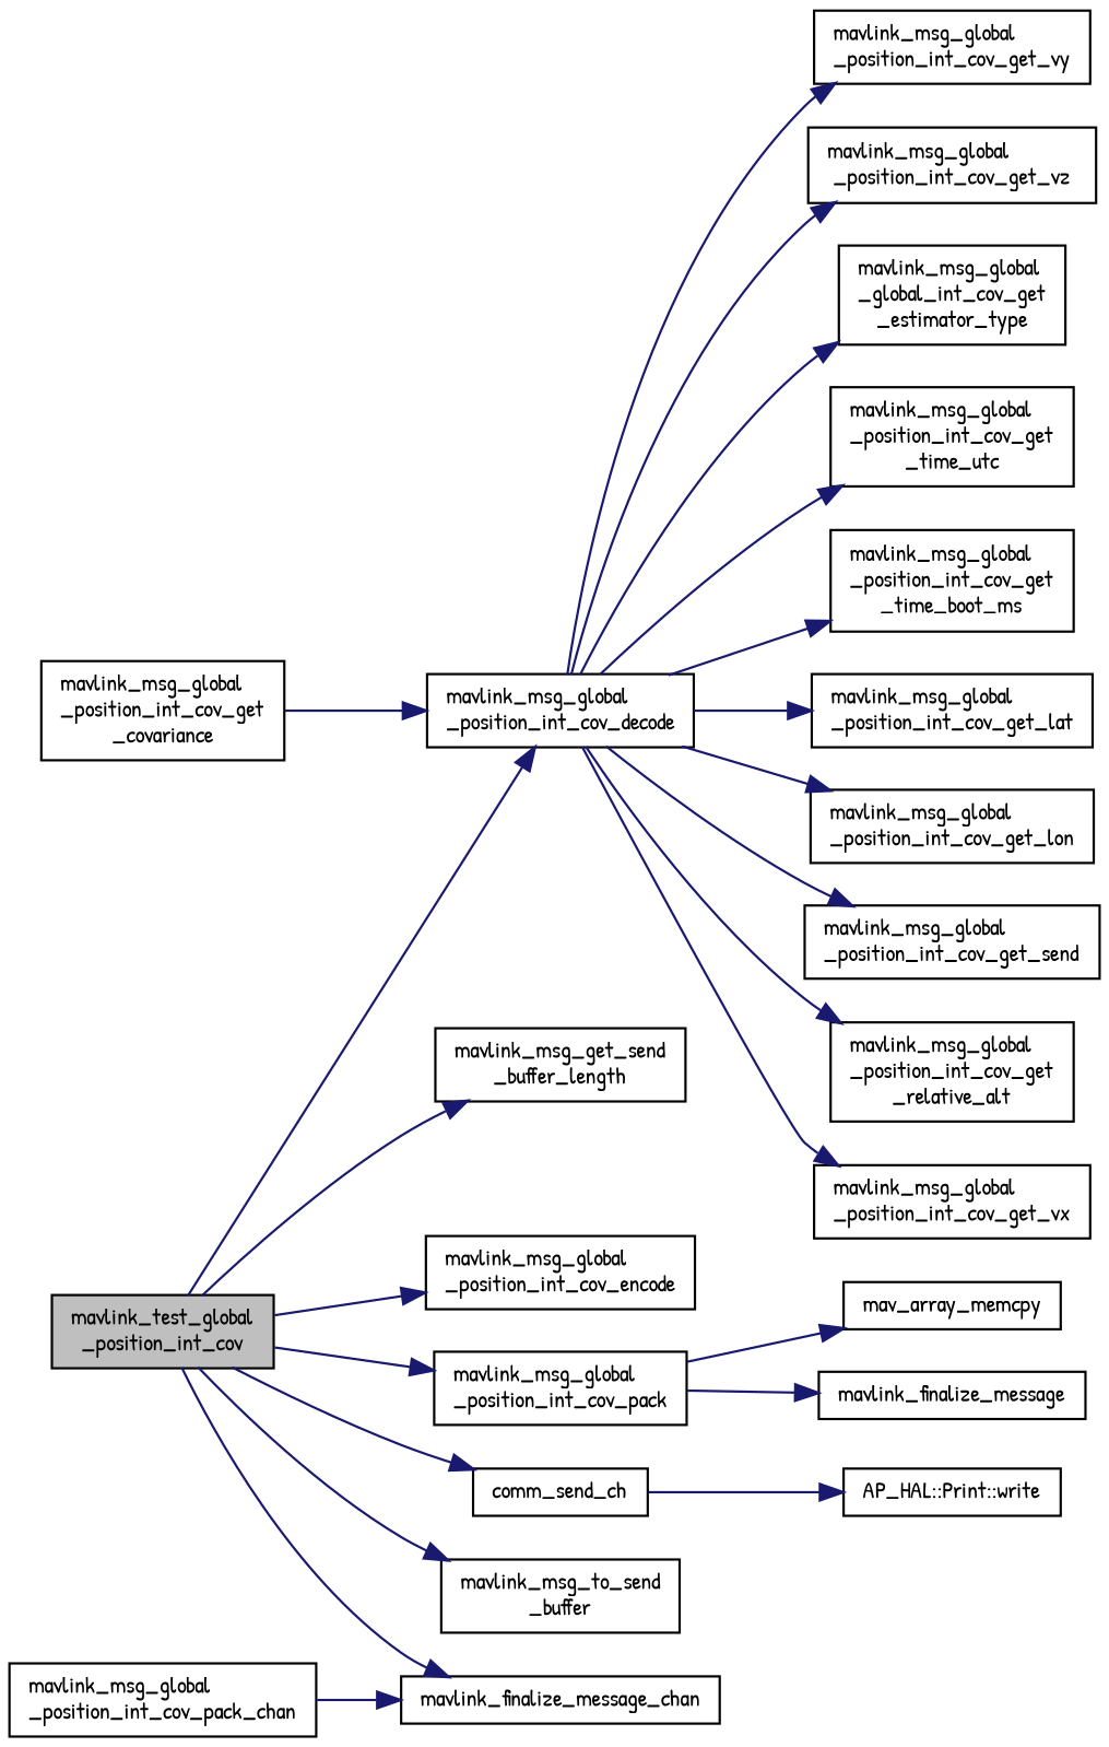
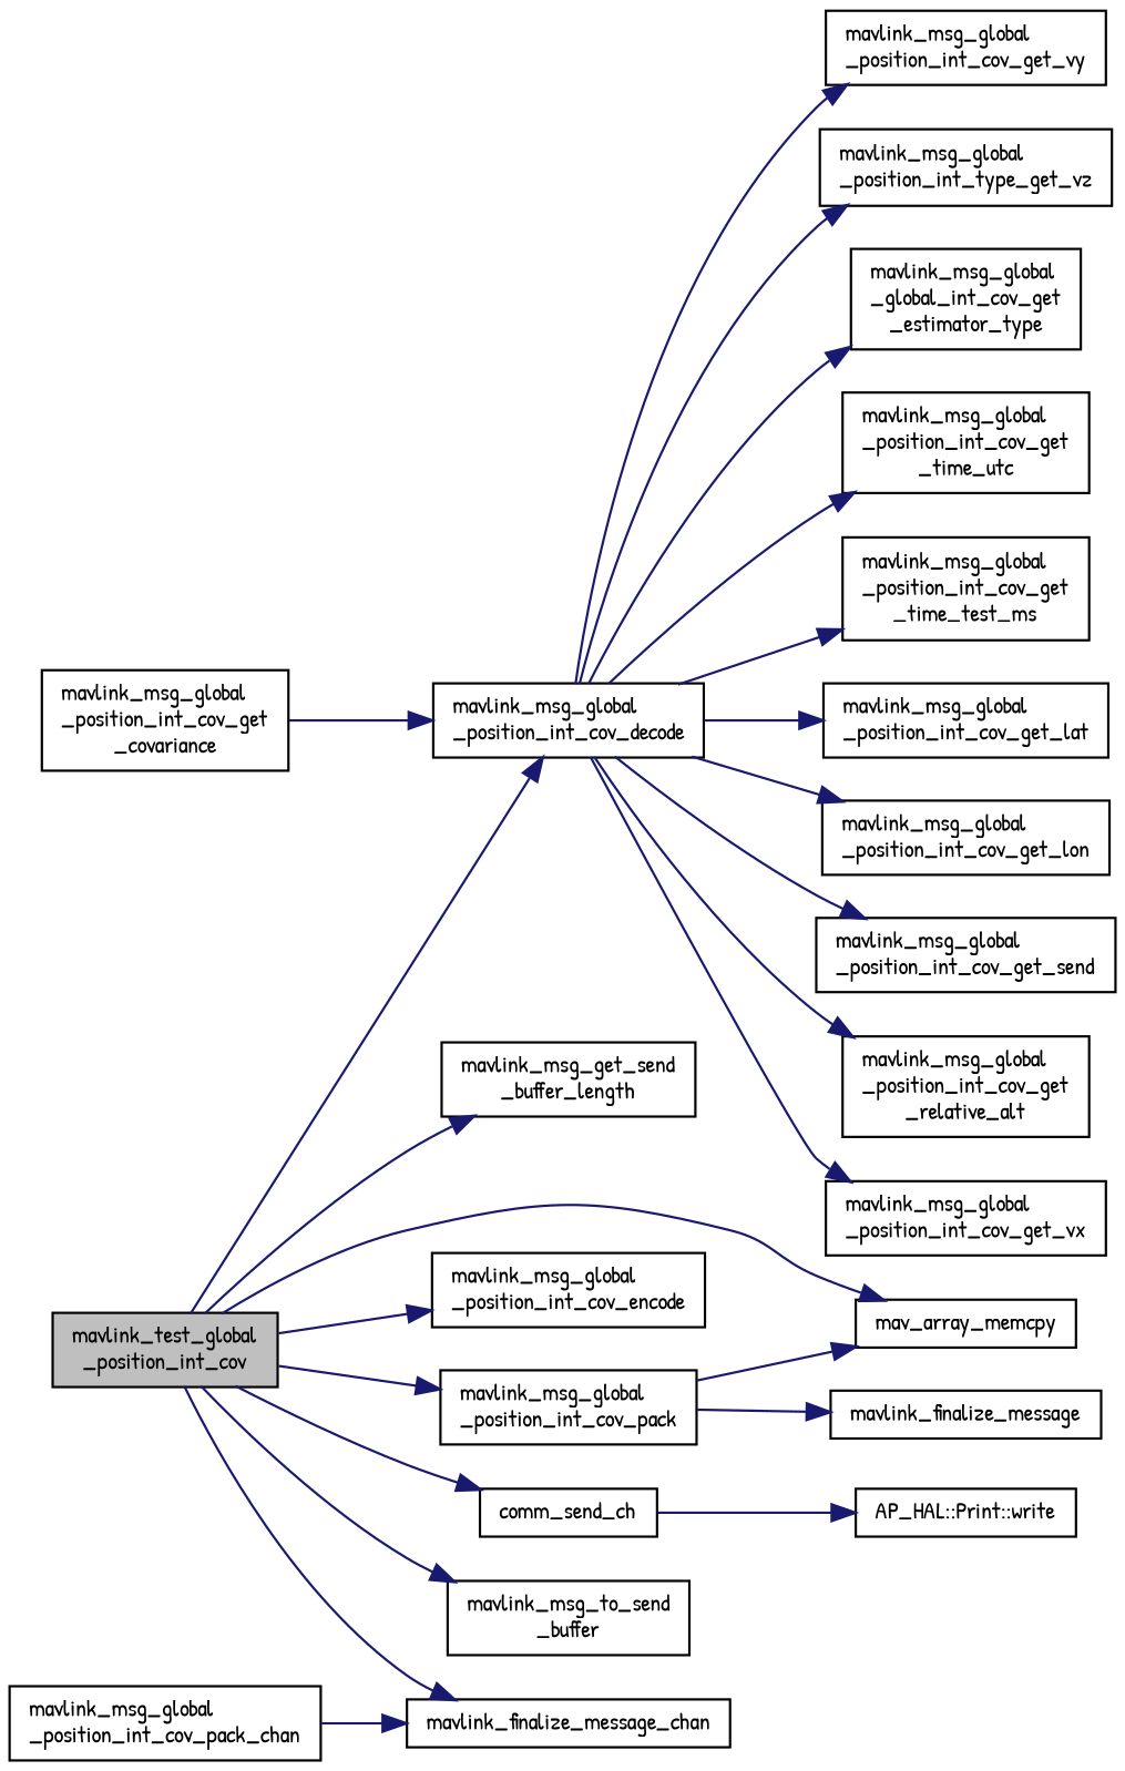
  digraph {
    fontname="Patrick Hand"
    rankdir=LR
    node [color=black fillcolor=white fontname="Patrick Hand" fontsize=10 shape=record style=filled]
    edge [color=midnightblue fontname="Patrick Hand" fontsize=10 labelfontname=Helvetica labelfontsize=10 style=solid]
    n1 [fillcolor=grey75 fontcolor=black height=0.2 label="mavlink_test_global\l_position_int_cov" width=0.4]
    n2 [height=0.2 label=mav_array_memcpy width=0.4]
    n3 [height=0.2 label="mavlink_msg_global\l_position_int_cov_encode" width=0.4]
    n4 [height=0.2 label="mavlink_msg_global\l_position_int_cov_pack" width=0.4]
    n5 [height=0.2 label="mavlink_msg_global\l_position_int_cov_decode" width=0.4]
    n6 [height=0.2 label="mavlink_msg_to_send\l_buffer" width=0.4]
    n7 [height=0.2 label="mavlink_msg_get_send\l_buffer_length" width=0.4]
    n8 [height=0.2 label=comm_send_ch width=0.4]
    n9 [height=0.2 label=mavlink_finalize_message_chan width=0.4]
    n10 [height=0.2 label=mavlink_finalize_message width=0.4]
    n11 [height=0.2 label="mavlink_msg_global\l_position_int_cov_get\l_time_utc" width=0.4]
-   n12 [height=0.2 label="mavlink_msg_global\l_position_int_cov_get\l_time_boot_ms" width=0.4]
+   n12 [height=0.2 label="mavlink_msg_global\l_position_int_cov_get\l_time_test_ms" width=0.4]
    n13 [height=0.2 label="mavlink_msg_global\l_position_int_cov_get_lat" width=0.4]
    n14 [height=0.2 label="mavlink_msg_global\l_position_int_cov_get_lon" width=0.4]
    n15 [height=0.2 label="mavlink_msg_global\l_position_int_cov_get_send" width=0.4]
    n16 [height=0.2 label="mavlink_msg_global\l_position_int_cov_get\l_relative_alt" width=0.4]
    n17 [height=0.2 label="mavlink_msg_global\l_position_int_cov_get_vx" width=0.4]
    n18 [height=0.2 label="mavlink_msg_global\l_position_int_cov_get_vy" width=0.4]
-   n19 [height=0.2 label="mavlink_msg_global\l_position_int_cov_get_vz" width=0.4]
+   n19 [height=0.2 label="mavlink_msg_global\l_position_int_type_get_vz" width=0.4]
    n20 [height=0.2 label="mavlink_msg_global\l_global_int_cov_get\l_estimator_type" width=0.4]
    n21 [height=0.2 label="mavlink_msg_global\l_position_int_cov_pack_chan" width=0.4]
    n22 [height=0.2 label="AP_HAL::Print::write" width=0.4]
    n23 [height=0.2 label="mavlink_msg_global\l_position_int_cov_get\l_covariance" width=0.4]
+   n1 -> n2
    n1 -> n3
    n1 -> n4
    n1 -> n5
    n1 -> n6
    n1 -> n7
    n1 -> n8
    n1 -> n9
    n4 -> n2
    n4 -> n10
    n5 -> n11
    n5 -> n12
    n5 -> n13
    n5 -> n14
    n5 -> n15
    n5 -> n16
    n5 -> n17
    n5 -> n18
    n5 -> n19
    n5 -> n20
    n8 -> n22
    n21 -> n9
    n23 -> n5
  }
